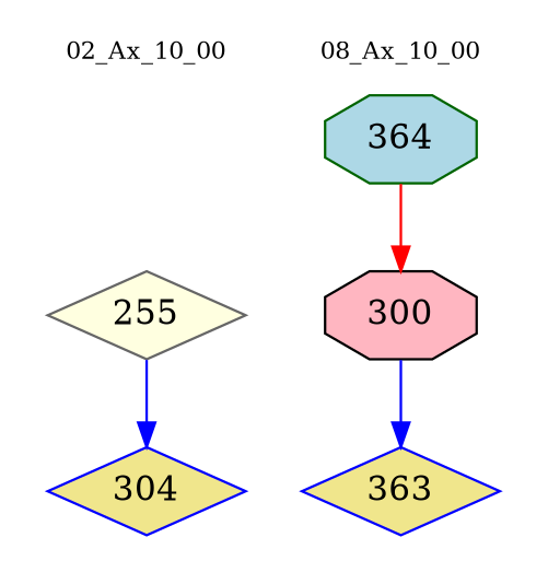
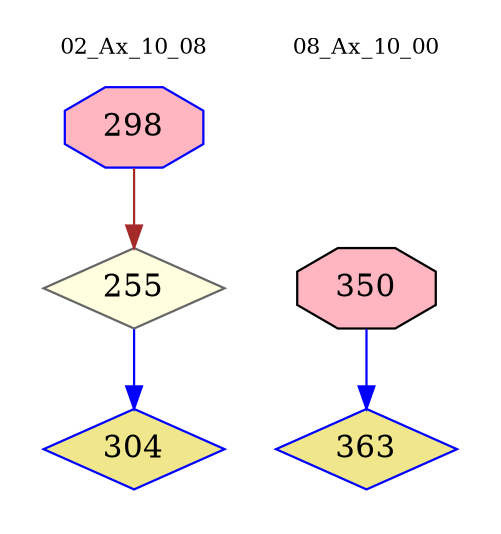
  digraph {
    node [color=blue fillcolor=lightpink shape=octagon style=filled]
    edge [color=blue]
+   n1 [label=298]
    n2 [color=gray40 fillcolor=lightyellow label=255 shape=diamond]
    n3 [fillcolor=khaki label=304 shape=diamond]
-   n4 [color=darkgreen fillcolor=lightblue label=364]
-   n5 [color=black label=300]
+   n5 [color=black label=350]
    n6 [fillcolor=khaki label=363 shape=diamond]
    subgraph cluster_1 {
      color=white
      fontsize=10
-     label="02_Ax_10_00"
+     label="02_Ax_10_08"
+     n1
      n2
      n3
    }
    subgraph cluster_2 {
      color=white
      fontsize=10
      label="08_Ax_10_00"
-     n4
      n5
      n6
    }
+   n1 -> n2 [color=brown]
    n2 -> n3
-   n4 -> n5 [color=red]
    n5 -> n6
  }
